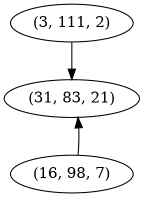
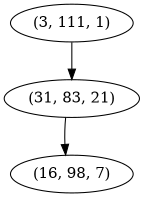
  digraph {
-   "(3, 111, 2)"
+   "(3, 111, 2)" [label="(3, 111, 1)"]
    "(31, 83, 21)"
    "(16, 98, 7)"
    "(3, 111, 2)" -> "(31, 83, 21)"
-   "(16, 98, 7)" -> "(31, 83, 21)"
+   "(31, 83, 21)" -> "(16, 98, 7)"
  }
